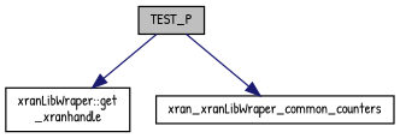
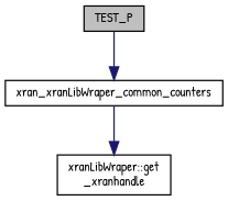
  digraph {
    fontname="Patrick Hand"
    rankdir=TB
    node [color=black fillcolor=white fontname="Patrick Hand" fontsize=10 shape=record style=filled]
    edge [color=midnightblue fontname="Patrick Hand" fontsize=10 labelfontname=Helvetica labelfontsize=10 style=solid]
    n1 [fillcolor=grey75 fontcolor=black height=0.2 label=TEST_P width=0.4]
    n2 [height=0.2 label="xranLibWraper::get\l_xranhandle" width=0.4]
    n3 [height=0.2 label=xran_xranLibWraper_common_counters width=0.4]
-   n1 -> n2
+   n3 -> n2
    n1 -> n3
  }
